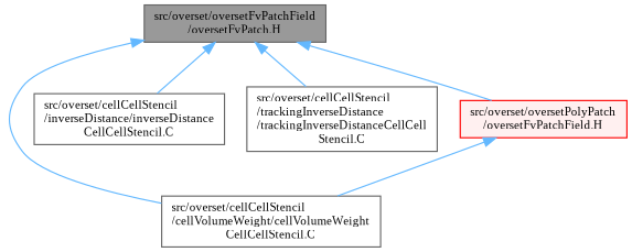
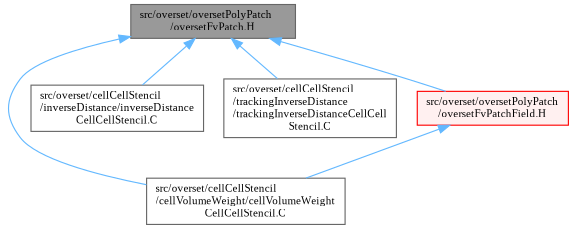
  digraph {
    fontname="Liberation Serif"
    node [color=grey40 fillcolor=white fontname="Liberation Serif" fontsize=10 shape=box style=filled]
    edge [color=steelblue1 dir=back fontname="Liberation Serif" fontsize=10 labelfontname=Helvetica labelfontsize=10 style=solid]
-   n1 [color=gray40 fillcolor=grey60 fontcolor=black height=0.2 label="src/overset/oversetFvPatchField\l/oversetFvPatch.H" width=0.4]
+   n1 [color=gray40 fillcolor=grey60 fontcolor=black height=0.2 label="src/overset/oversetPolyPatch\l/oversetFvPatch.H" width=0.4]
    n2 [height=0.2 label="src/overset/cellCellStencil\l/cellVolumeWeight/cellVolumeWeight\lCellCellStencil.C" width=0.4]
    n3 [height=0.2 label="src/overset/cellCellStencil\l/inverseDistance/inverseDistance\lCellCellStencil.C" width=0.4]
    n4 [height=0.2 label="src/overset/cellCellStencil\l/trackingInverseDistance\l/trackingInverseDistanceCellCell\lStencil.C" width=0.4]
    n5 [color=red fillcolor="#FFF0F0" height=0.2 label="src/overset/oversetPolyPatch\l/oversetFvPatchField.H" width=0.4]
    n1 -> n2
    n1 -> n3
    n1 -> n4
    n1 -> n5
    n5 -> n2
  }
